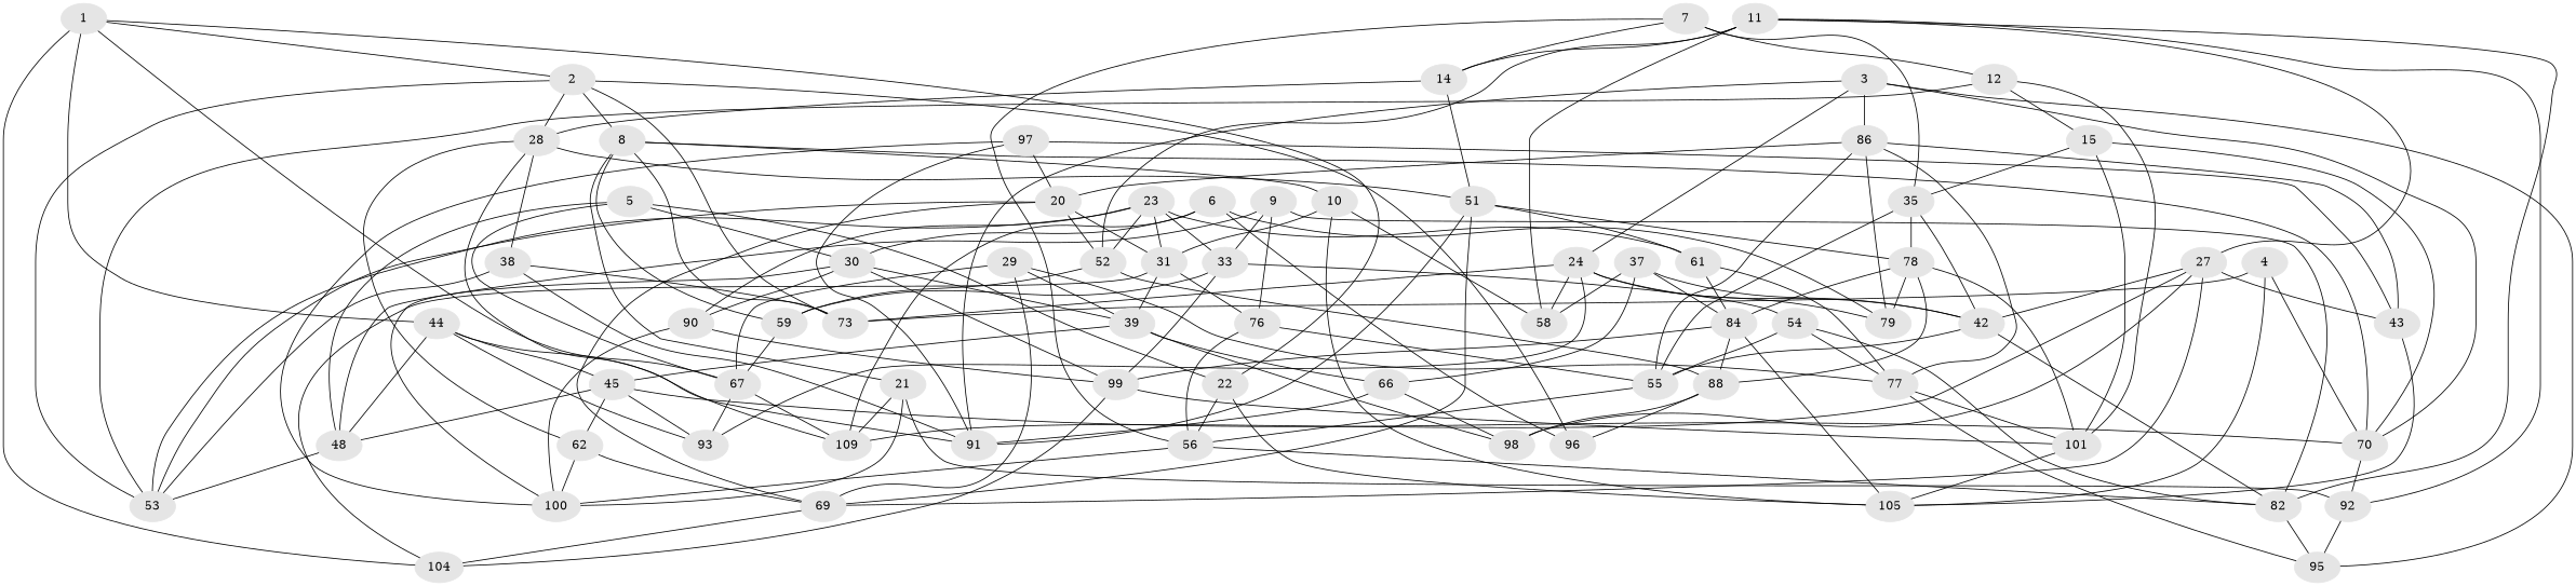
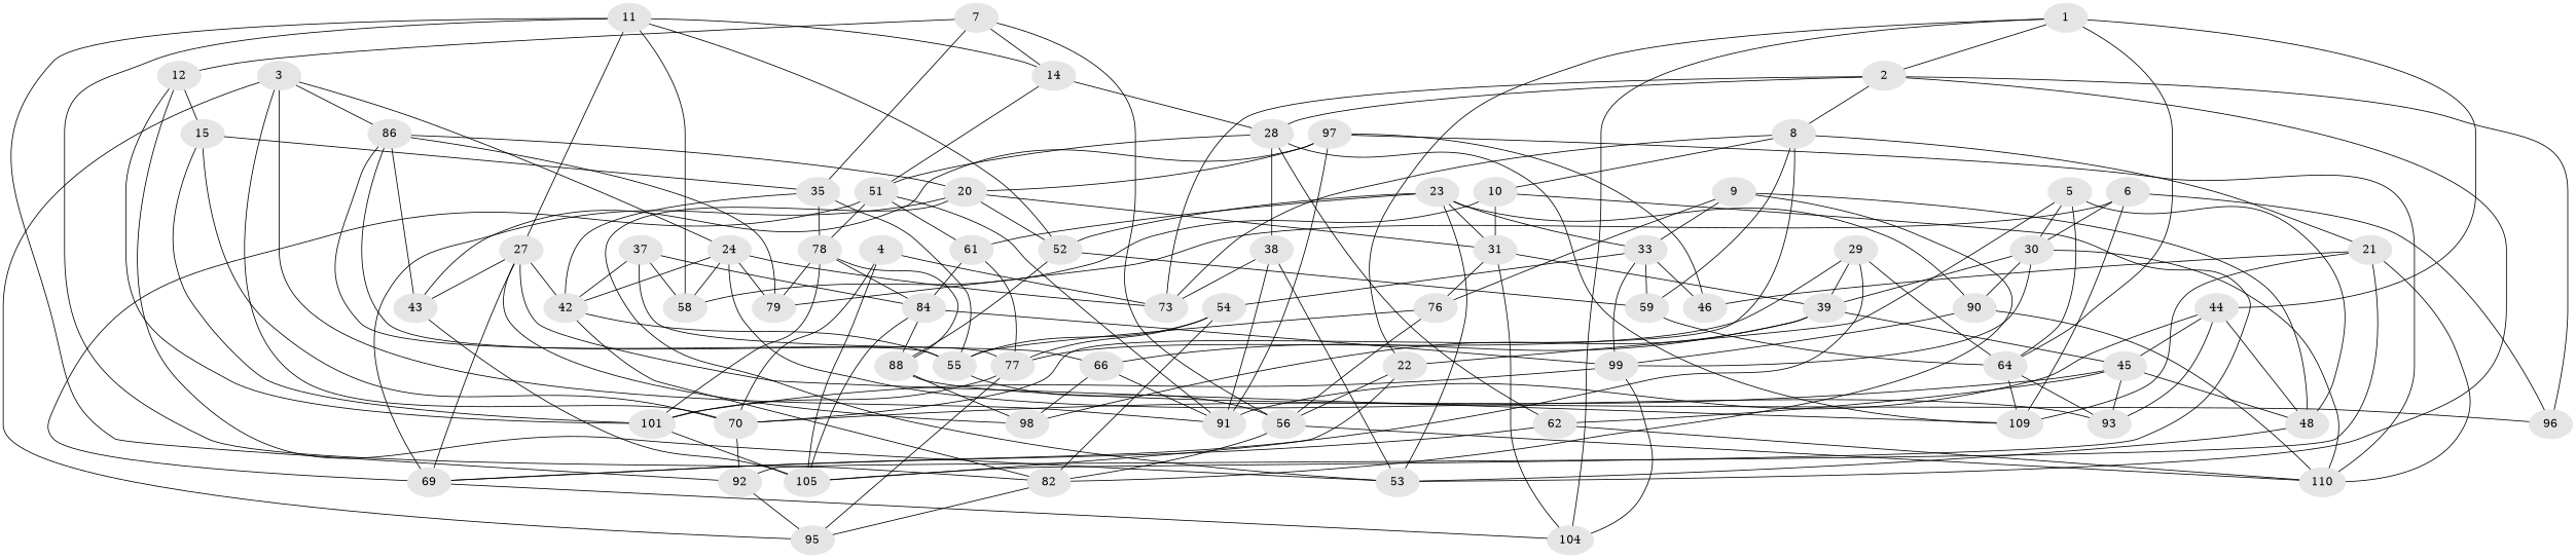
  graph {
    node [color=gray90 style=filled]
    1 [super="+19"]
    2 [super="+64"]
    22
    44 [super="+76"]
-   67 [super="+83"]
+   67 [super="+83" label=64]
    104
    8 [super="+18"]
    28 [super="+110"]
    53 [super="+112"]
    73 [super="+107"]
    96
    105 [super="+108"]
    56 [super="+86"]
    91 [super="+111"]
    48 [super="+106"]
    93
    45 [super="+72"]
    109 [super="+114"]
    70 [super="+75"]
    10
    21 [super="+63"]
    59 [super="+94"]
    51 [super="+71"]
    38
    62
    3 [super="+25"]
    n27 [label=86 super="+103"]
    24 [super="+49"]
    95
    79
    20 [super="+57"]
    43
    55 [super="+74"]
    77 [super="+87"]
    58
    42 [super="+50"]
    92
    4
    5 [super="+13"]
    30 [super="+65"]
-   100 [super="+115"]
+   100 [super="+115" label=110]
    90
    39 [super="+47"]
    99 [super="+116"]
    88 [super="+89"]
    98
    6
    7
    12
    14
    35 [super="+81"]
    15
    101 [super="+113"]
    78 [super="+80"]
    82 [super="+97"]
    31 [super="+32"]
+   46
    33 [super="+40"]
    54
    9
    n61 [label=76]
    11 [super="+68"]
    27 [super="+34"]
    52 [super="+60"]
    69 [super="+102"]
    61
    n67 [label=97 super="+41"]
    23 [super="+26"]
    84 [super="+85"]
    66
    29
    37
    1 -- 2
    1 -- 22
    1 -- 44 [weight=2]
    1 -- 67
    1 -- 104
    2 -- 8
    2 -- 28
    2 -- 53
    2 -- 73
    2 -- 96
    22 -- 105
    22 -- 56
    44 -- 91
    44 -- 48
    44 -- 93
    44 -- 45
    67 -- 93
    67 -- 109
    8 -- 73
    8 -- 70
    8 -- 10
    8 -- 21
    8 -- 59
    28 -- 109
    28 -- 51
    28 -- 38
    28 -- 62
    56 -- 100
    56 -- 82
    48 -- 53
    45 -- 48
    45 -- 93
    45 -- 70
    45 -- 62
    70 -- 92
    10 -- 105
    10 -- 58
    10 -- 31
    21 -- 109 [weight=2]
    21 -- 92
    21 -- 100
+   21 -- 46
    59 -- 67
    51 -- 91
    51 -- 78
    51 -- 69
    51 -- 61
    38 -- 53
    38 -- 73
    38 -- 91
    62 -- 100
    62 -- 69
    3 -- 91
    3 -- 70
    3 -- n27
    3 -- 24
    3 -- 95
    n27 -- 79
    n27 -- 20
    n27 -- 43
    n27 -- 55
    n27 -- 77
    24 -- 73
    24 -- 93
    24 -- 79
    24 -- 58
    24 -- 42
    20 -- 53
    20 -- 31
    20 -- 52
    20 -- 69
    43 -- 105
    55 -- 56
    77 -- 95
    77 -- 101
    42 -- 55
    42 -- 82
    92 -- 95
    4 -- 73 [weight=2]
    4 -- 105
    4 -- 70
    5 -- 22
    5 -- 67
    5 -- 48 [weight=2]
    5 -- 30
    30 -- 100
    30 -- 90
    30 -- 39
    30 -- 99
    90 -- 100
    90 -- 99
    39 -- 45
    39 -- 98
    39 -- 66
    99 -- 104
    99 -- 101
    88 -- 96
    88 -- 98
    6 -- 96
    6 -- 109
    6 -- 79
    6 -- 30
    7 -- 56
    7 -- 12
    7 -- 14
    7 -- 35
    12 -- 53
    12 -- 15
    12 -- 101
    14 -- 28
    14 -- 51
    35 -- 55
    35 -- 42
    35 -- 78
    15 -- 70
    15 -- 35
    15 -- 101
    101 -- 105
    78 -- 79
    78 -- 88
    78 -- 101
    78 -- 84
    82 -- 95
    31 -- 104
    31 -- 39
    31 -- n61
    33 -- 59
    33 -- 99
+   33 -- 46
    33 -- 54
    54 -- 55
    54 -- 77
    54 -- 82
    9 -- 48
    9 -- 82
    9 -- 33
    9 -- n61
    n61 -- 56
    n61 -- 55
    11 -- 58
    11 -- 92
    11 -- 14
    11 -- 82
    11 -- 27
    11 -- 52
    27 -- 109
    27 -- 43
    27 -- 42
    27 -- 98
    27 -- 69
    52 -- 59 [weight=2]
    52 -- 88
    69 -- 104
    61 -- 77
    61 -- 84
    n67 -- 91
    n67 -- 20
    n67 -- 43
    n67 -- 100
+   n67 -- 46 [weight=2]
    23 -- 53
    23 -- 90
    23 -- 31
    23 -- 33
    23 -- 52
    23 -- 61
    84 -- 105
    84 -- 99
    84 -- 88
    66 -- 91
    66 -- 98
    29 -- 67
    29 -- 77
    29 -- 39
    29 -- 69
    37 -- 58
    37 -- 42
    37 -- 84
    37 -- 66
  }
